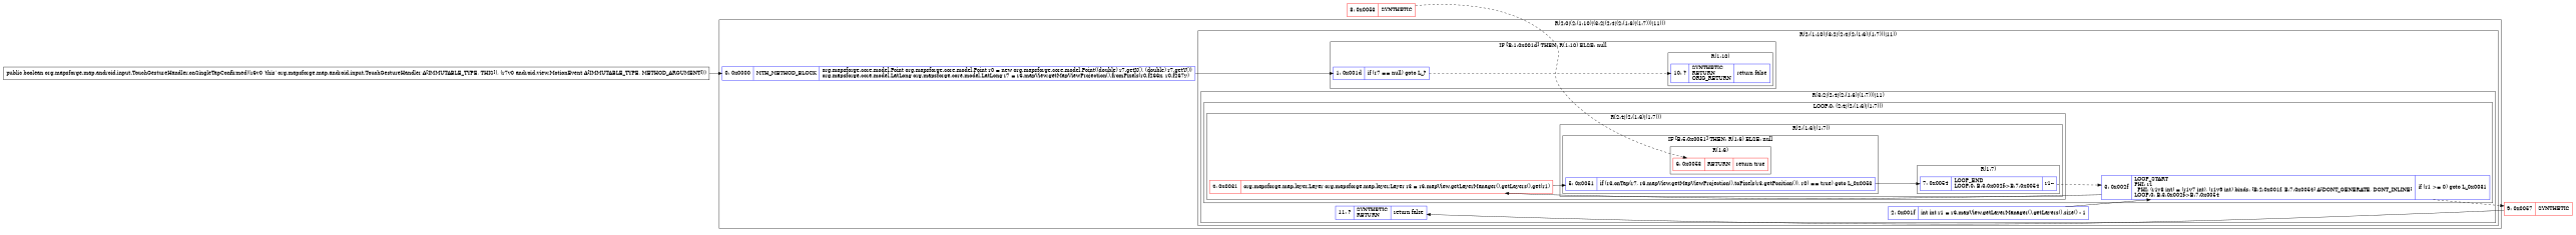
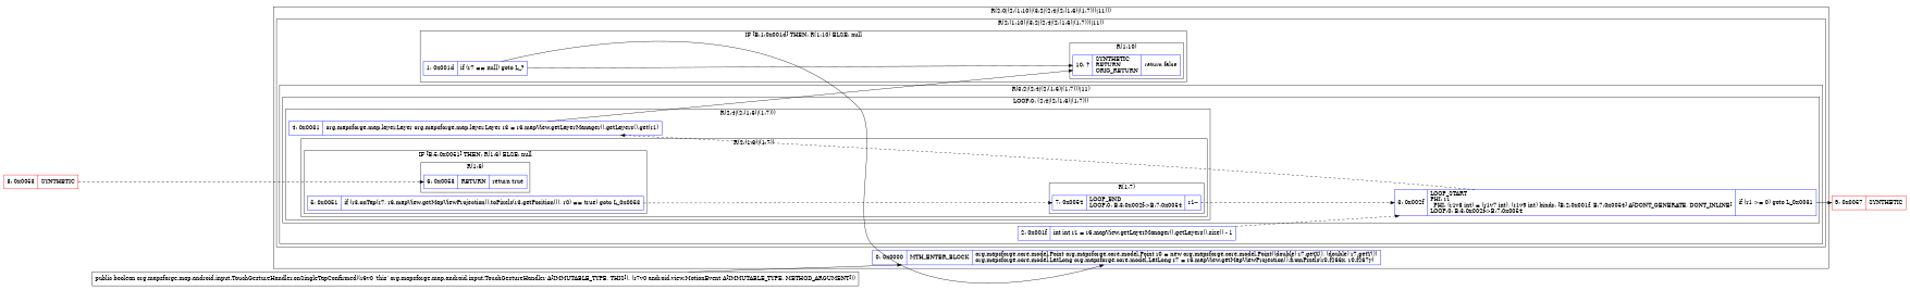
  digraph {
    rankdir=LR
    node [color=blue shape=record]
    n1 [label="{10\:\ ?|SYNTHETIC\lRETURN\lORIG_RETURN\l|return false\l}"]
    n2 [label="{1\:\ 0x001d|if (r7 == null) goto L_?\l}"]
-   n3 [color=red label="{6\:\ 0x0053|RETURN\l|return true\l}"]
+   n3 [label="{6\:\ 0x0053|RETURN\l|return true\l}"]
    n4 [label="{5\:\ 0x0051|if (r3.onTap(r7, r6.mapView.getMapViewProjection().toPixels(r3.getPosition()), r0) == true) goto L_0x0053\l}"]
    n5 [label="{7\:\ 0x0054|LOOP_END\lLOOP:0: B:3:0x002f\-\>B:7:0x0054\l|r1\-\-\l}"]
-   n6 [color=red label="{4\:\ 0x0031|org.mapsforge.map.layer.Layer org.mapsforge.map.layer.Layer r3 = r6.mapView.getLayerManager().getLayers().get(r1)\l}"]
+   n6 [label="{4\:\ 0x0031|org.mapsforge.map.layer.Layer org.mapsforge.map.layer.Layer r3 = r6.mapView.getLayerManager().getLayers().get(r1)\l}"]
    n7 [label="{3\:\ 0x002f|LOOP_START\lPHI: r1 \l  PHI: (r1v8 int) = (r1v7 int), (r1v9 int) binds: [B:2:0x001f, B:7:0x0054] A[DONT_GENERATE, DONT_INLINE]\lLOOP:0: B:3:0x002f\-\>B:7:0x0054\l|if (r1 \>= 0) goto L_0x0031\l}"]
    n8 [label="{2\:\ 0x001f|int int r1 = r6.mapView.getLayerManager().getLayers().size() \- 1\l}"]
-   n9 [label="{11\:\ ?|SYNTHETIC\lRETURN\l|return false\l}"]
-   n10 [label="{0\:\ 0x0000|MTH_METHOD_BLOCK\l|org.mapsforge.core.model.Point org.mapsforge.core.model.Point r0 = new org.mapsforge.core.model.Point((double) r7.getX(), (double) r7.getY())\lorg.mapsforge.core.model.LatLong org.mapsforge.core.model.LatLong r7 = r6.mapView.getMapViewProjection().fromPixels(r0.f266x, r0.f267y)\l}"]
+   n10 [label="{0\:\ 0x0000|MTH_ENTER_BLOCK\l|org.mapsforge.core.model.Point org.mapsforge.core.model.Point r0 = new org.mapsforge.core.model.Point((double) r7.getX(), (double) r7.getY())\lorg.mapsforge.core.model.LatLong org.mapsforge.core.model.LatLong r7 = r6.mapView.getMapViewProjection().fromPixels(r0.f266x, r0.f267y)\l}"]
    n11 [color=red label="{9\:\ 0x0057|SYNTHETIC\l}"]
    n12 [color=red label="{8\:\ 0x0053|SYNTHETIC\l}"]
    n13 [label="{public boolean org.mapsforge.map.android.input.TouchGestureHandler.onSingleTapConfirmed((r6v0 'this' org.mapsforge.map.android.input.TouchGestureHandler A[IMMUTABLE_TYPE, THIS]), (r7v0 android.view.MotionEvent A[IMMUTABLE_TYPE, METHOD_ARGUMENT])) }" color=""]
    subgraph cluster_1 {
      label="R(2:0|(2:(1:10)|(3:2|(2:4|(2:(1:6)|(1:7)))|11)))"
      n10
      subgraph cluster_2 {
        label="R(2:(1:10)|(3:2|(2:4|(2:(1:6)|(1:7)))|11))"
        subgraph cluster_3 {
          label="IF [B:1:0x001d] THEN: R(1:10) ELSE: null"
          n2
          subgraph cluster_4 {
            label="R(1:10)"
            n1
          }
        }
        subgraph cluster_5 {
          label="R(3:2|(2:4|(2:(1:6)|(1:7)))|11)"
          n8
-         n9
          subgraph cluster_6 {
            label="LOOP:0: (2:4|(2:(1:6)|(1:7)))"
            n7
            subgraph cluster_7 {
              label="R(2:4|(2:(1:6)|(1:7)))"
              n6
              subgraph cluster_8 {
                label="R(2:(1:6)|(1:7))"
                subgraph cluster_9 {
                  label="IF [B:5:0x0051] THEN: R(1:6) ELSE: null"
                  n4
                  subgraph cluster_10 {
                    label="R(1:6)"
                    n3
                  }
                }
                subgraph cluster_11 {
                  label="R(1:7)"
                  n5
                }
              }
            }
          }
        }
      }
    }
-   n2 -> n1 [style=dashed]
-   n4 -> n5 [style=solid]
+   n2 -> n1
+   n4 -> n5 [style=dashed]
    n5 -> n7 [style=dashed]
-   n6 -> n4
-   n7 -> n6
-   n7 -> n11 [style=dashed]
-   n8 -> n7
-   n10 -> n2
-   n11 -> n9
+   n6 -> n1
+   n7 -> n6 [style=dashed]
+   n7 -> n11 [style=solid]
+   n8 -> n7 [style=dashed]
+   n2 -> n10
    n12 -> n3 [style=dashed]
    n13 -> n10
  }
